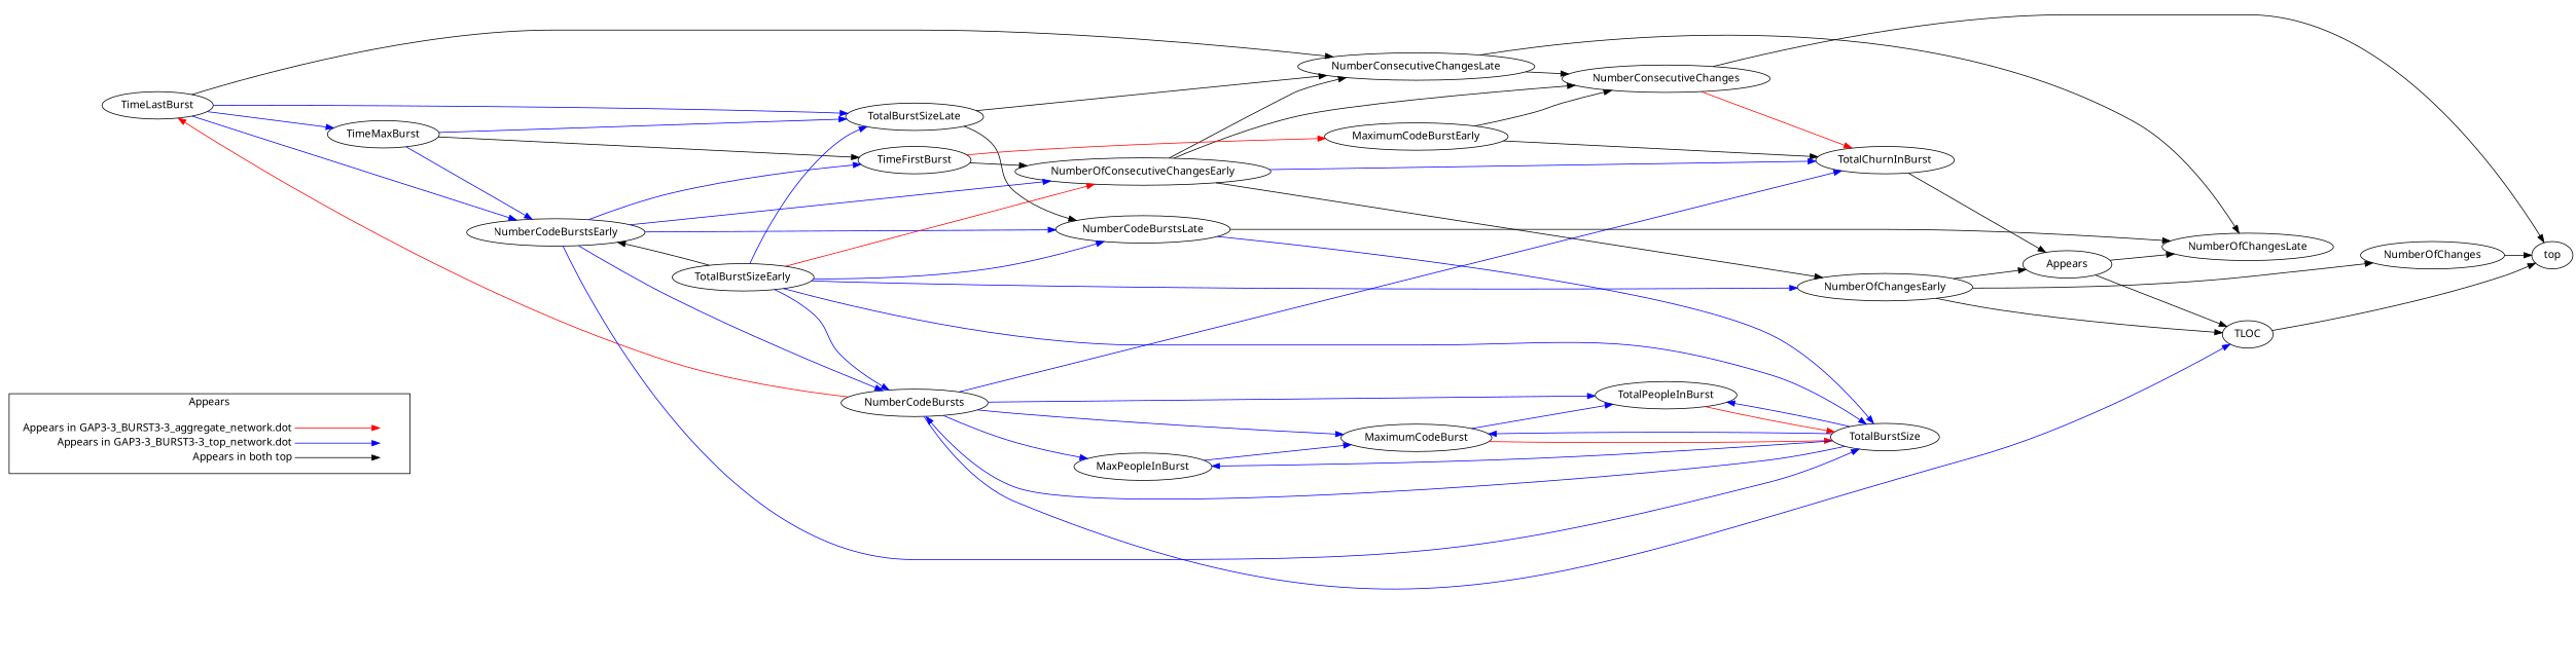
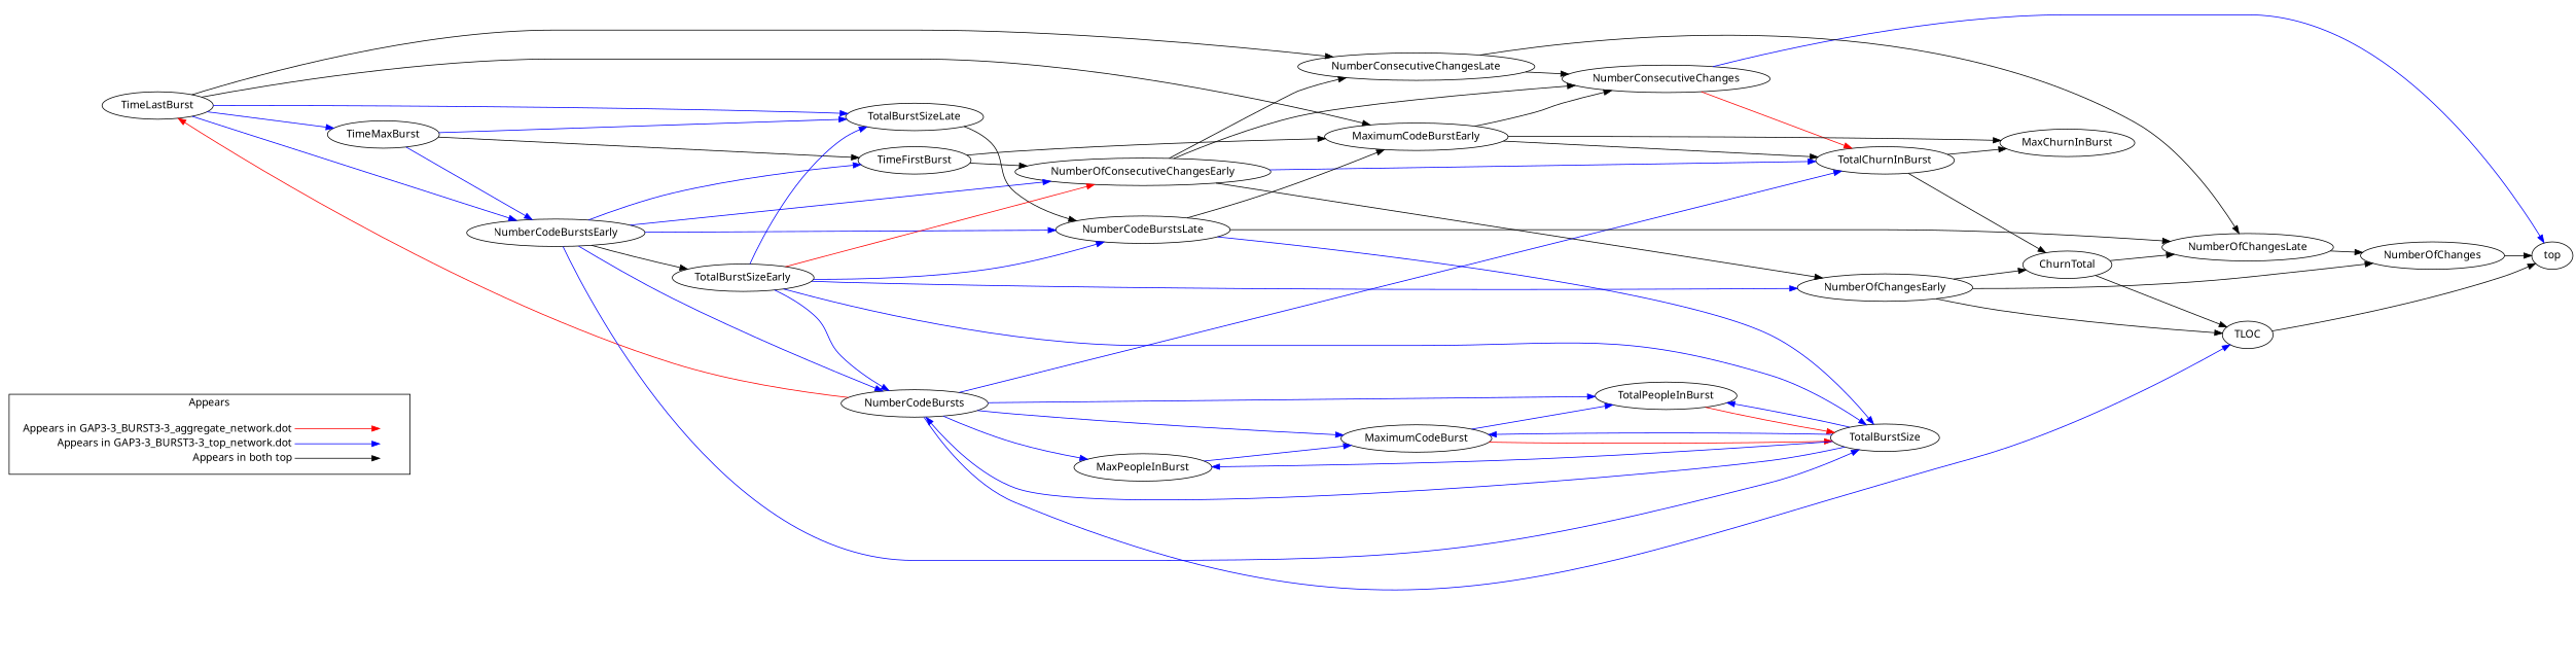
  digraph {
    fontname="Noto Sans"
    rankdir=LR
    node [fontname="Noto Sans"]
    edge [color=black fontname="Noto Sans"]
    n1 [label=<<table border="0" cellpadding="2" cellspacing="0" cellborder="0">       <tr><td align="right" port="i1">Appears in GAP3-3_BURST3-3_aggregate_network.dot</td></tr>       <tr><td align="right" port="i2">Appears in GAP3-3_BURST3-3_top_network.dot</td></tr>       <tr><td align="right" port="i3">Appears in both top</td></tr>       </table>> shape=plaintext]
    n2 [label=<<table border="0" cellpadding="2" cellspacing="0" cellborder="0">       <tr><td port="i1">&nbsp;</td></tr>       <tr><td port="i2">&nbsp;</td></tr>       <tr><td port="i3">&nbsp;</td></tr>       </table>> shape=plaintext]
    NumberConsecutiveChanges
    TotalChurnInBurst
    n5 [label=top]
-   ChurnTotal [label=Appears]
+   ChurnTotal
+   MaxChurnInBurst
    TLOC
    NumberOfChangesLate
    NumberCodeBursts
    TimeLastBurst
    TotalPeopleInBurst
    MaximumCodeBurst
    MaxPeopleInBurst
    MaximumCodeBurstEarly
    NumberConsecutiveChangesLate
    NumberCodeBurstsEarly
    TotalBurstSizeLate
    TimeMaxBurst
    TotalBurstSize
    TotalBurstSizeEarly
    NumberOfConsecutiveChangesEarly
    NumberCodeBurstsLate
    TimeFirstBurst
    NumberOfChangesEarly
    NumberOfChanges
    subgraph cluster_1 {
      label=Appears
      n1
      n2
    }
    n1 -> n2 [color=red headport="i1:w" tailport="i1:e"]
    n1 -> n2 [color=blue headport="i2:w" tailport="i2:e"]
    n1 -> n2 [headport="i3:w" tailport="i3:e"]
    NumberConsecutiveChanges -> TotalChurnInBurst [color=red]
-   NumberConsecutiveChanges -> n5
+   NumberConsecutiveChanges -> n5 [color=blue]
    TotalChurnInBurst -> ChurnTotal
+   TotalChurnInBurst -> MaxChurnInBurst
    ChurnTotal -> TLOC
    ChurnTotal -> NumberOfChangesLate
    TLOC -> n5
+   NumberOfChangesLate -> NumberOfChanges
    NumberCodeBursts -> TotalChurnInBurst [color=blue]
    NumberCodeBursts -> TLOC [color=blue]
    NumberCodeBursts -> TimeLastBurst [color=red]
    NumberCodeBursts -> TotalPeopleInBurst [color=blue]
    NumberCodeBursts -> MaximumCodeBurst [color=blue]
    NumberCodeBursts -> MaxPeopleInBurst [color=blue]
+   TimeLastBurst -> MaximumCodeBurstEarly
    TimeLastBurst -> NumberConsecutiveChangesLate
    TimeLastBurst -> NumberCodeBurstsEarly [color=blue]
    TimeLastBurst -> TotalBurstSizeLate [color=blue]
    TimeLastBurst -> TimeMaxBurst [color=blue]
    TotalPeopleInBurst -> TotalBurstSize [color=red]
    MaximumCodeBurst -> TotalPeopleInBurst [color=blue]
    MaximumCodeBurst -> TotalBurstSize [color=red]
    MaxPeopleInBurst -> MaximumCodeBurst [color=blue]
    MaximumCodeBurstEarly -> NumberConsecutiveChanges
    MaximumCodeBurstEarly -> TotalChurnInBurst
+   MaximumCodeBurstEarly -> MaxChurnInBurst
    NumberConsecutiveChangesLate -> NumberConsecutiveChanges
    NumberConsecutiveChangesLate -> NumberOfChangesLate
    NumberCodeBurstsEarly -> NumberCodeBursts [color=blue]
    NumberCodeBurstsEarly -> TotalBurstSize [color=blue]
-   TotalBurstSizeEarly -> NumberCodeBurstsEarly
+   NumberCodeBurstsEarly -> TotalBurstSizeEarly
    NumberCodeBurstsEarly -> NumberOfConsecutiveChangesEarly [color=blue]
    NumberCodeBurstsEarly -> NumberCodeBurstsLate [color=blue]
    NumberCodeBurstsEarly -> TimeFirstBurst [color=blue]
-   TotalBurstSizeLate -> NumberConsecutiveChangesLate
    TotalBurstSizeLate -> NumberCodeBurstsLate
    TimeMaxBurst -> NumberCodeBurstsEarly [color=blue]
    TimeMaxBurst -> TotalBurstSizeLate [color=blue]
    TimeMaxBurst -> TimeFirstBurst
    TotalBurstSize -> NumberCodeBursts [color=blue]
    TotalBurstSize -> TotalPeopleInBurst [color=blue]
    TotalBurstSize -> MaximumCodeBurst [color=blue]
    TotalBurstSize -> MaxPeopleInBurst [color=blue]
    TotalBurstSizeEarly -> NumberCodeBursts [color=blue]
    TotalBurstSizeEarly -> TotalBurstSizeLate [color=blue]
    TotalBurstSizeEarly -> TotalBurstSize [color=blue]
    TotalBurstSizeEarly -> NumberOfConsecutiveChangesEarly [color=red]
    TotalBurstSizeEarly -> NumberCodeBurstsLate [color=blue]
    TotalBurstSizeEarly -> NumberOfChangesEarly [color=blue]
    NumberOfConsecutiveChangesEarly -> NumberConsecutiveChanges
    NumberOfConsecutiveChangesEarly -> TotalChurnInBurst [color=blue]
    NumberOfConsecutiveChangesEarly -> NumberConsecutiveChangesLate
    NumberOfConsecutiveChangesEarly -> NumberOfChangesEarly
    NumberCodeBurstsLate -> NumberOfChangesLate
+   NumberCodeBurstsLate -> MaximumCodeBurstEarly
    NumberCodeBurstsLate -> TotalBurstSize [color=blue]
-   TimeFirstBurst -> MaximumCodeBurstEarly [color=red]
+   TimeFirstBurst -> MaximumCodeBurstEarly
    TimeFirstBurst -> NumberOfConsecutiveChangesEarly
    NumberOfChangesEarly -> ChurnTotal
    NumberOfChangesEarly -> TLOC
    NumberOfChangesEarly -> NumberOfChanges
    NumberOfChanges -> n5
  }
